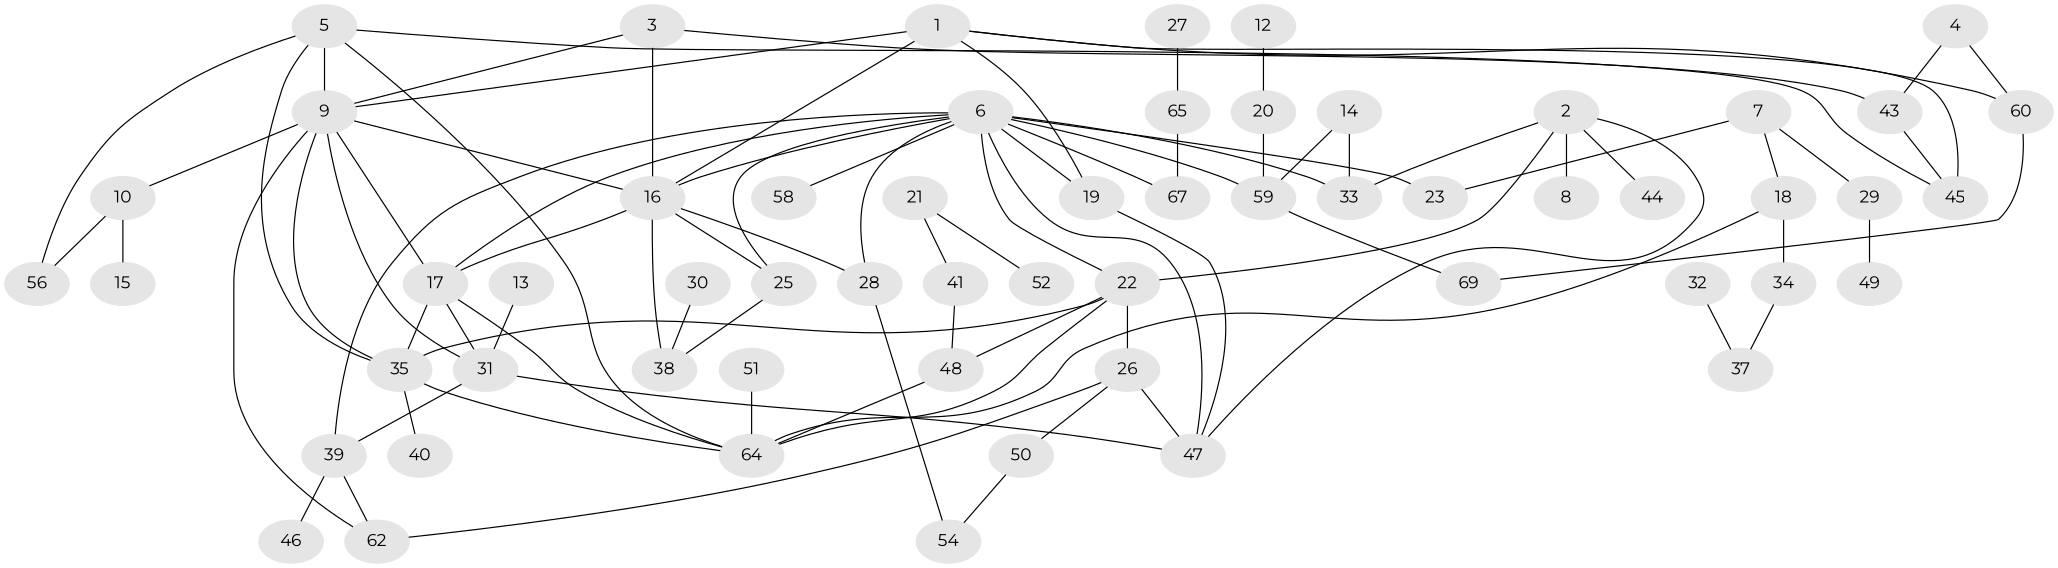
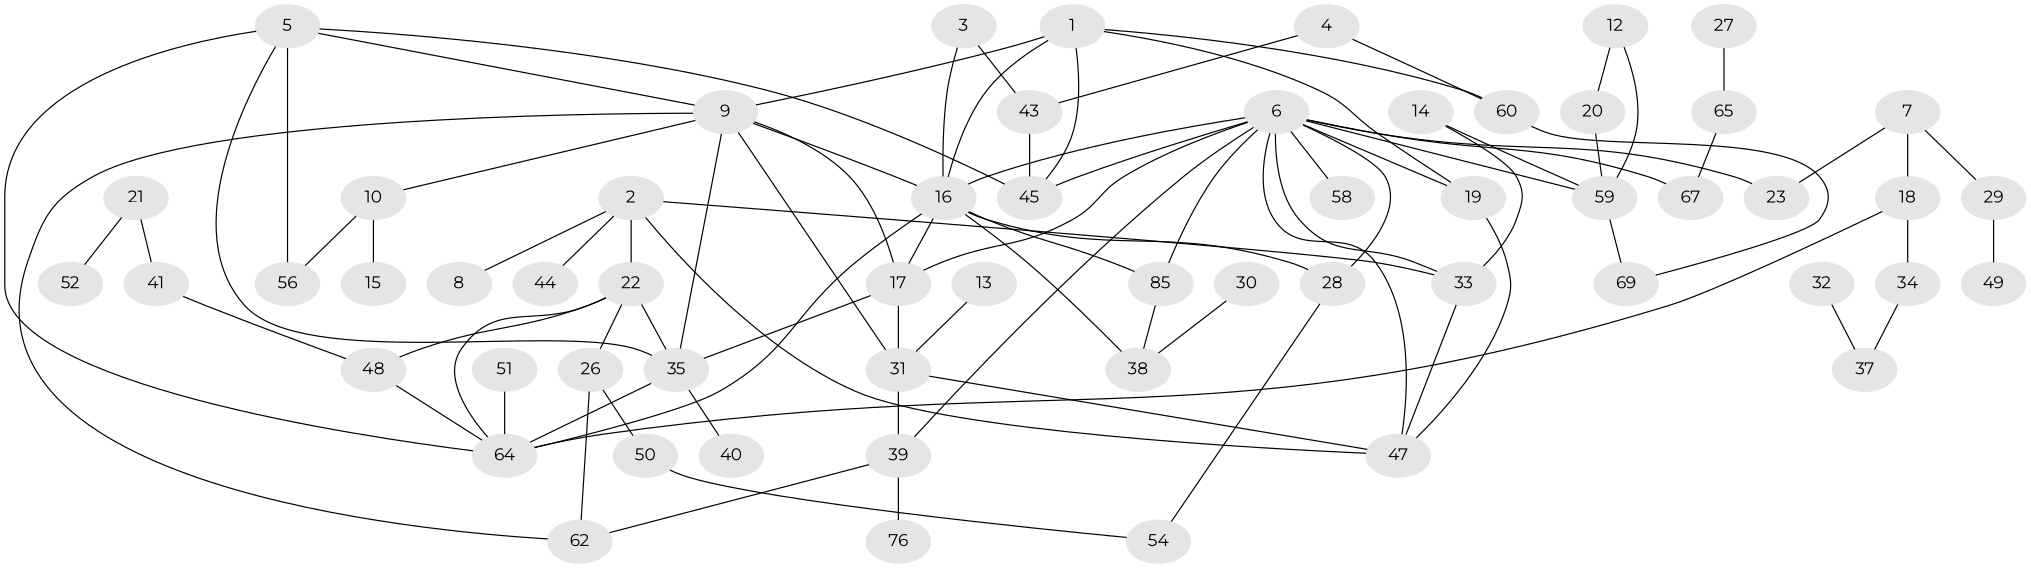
  graph {
    fontname=Montserrat
    node [color=gray90 fontname=Montserrat style=filled]
    edge [fontname=Montserrat weight=1.0]
    1
    9
    16
    19
    45
    60
    35
    17
    10
    31
    62
    64
-   25
+   25 [label=85]
    28
    38
    47
    69
    2
    8
    22
    33
    44
    26
    48
    3
    43
    4
    5
    56
    40
    6
    23
    39
    58
    59
    67
    54
-   46
+   46 [label=76]
    7
    18
    29
    34
    49
    15
    12
    20
    13
    14
    37
    21
    41
    52
    50
    27
    65
    30
    32
    51
    1 -- 9
    1 -- 16 [weight=2.0]
    1 -- 19
    1 -- 45
    1 -- 60
    9 -- 16
    9 -- 35 [weight=2.0]
    9 -- 17
    9 -- 10
    9 -- 31 [weight=2.0]
    9 -- 62
    16 -- 17
-   17 -- 64
+   16 -- 64
    16 -- 25
    16 -- 28
    16 -- 38 [weight=2.0]
    19 -- 47
    60 -- 69
    35 -- 64
    35 -- 40
    17 -- 35
    17 -- 31
    10 -- 56
    10 -- 15
    31 -- 47
    31 -- 39
    25 -- 38
    28 -- 54
    2 -- 47
    2 -- 8
    2 -- 22
    2 -- 33
    2 -- 44
    22 -- 35
    22 -- 64
    22 -- 26
    22 -- 48
    26 -- 62
-   26 -- 47
+   33 -- 47
    26 -- 50
    48 -- 64
-   3 -- 9
    3 -- 16
    3 -- 43
    43 -- 45
    4 -- 60
    4 -- 43
    5 -- 9
    5 -- 45
    5 -- 35
    5 -- 64
    5 -- 56
    6 -- 16
    6 -- 19
    6 -- 17
    6 -- 25
    6 -- 28
    6 -- 47
-   6 -- 22
+   6 -- 45
    6 -- 33
    6 -- 23
    6 -- 39
    6 -- 58
    6 -- 59
    6 -- 67
    39 -- 62
    39 -- 46
    59 -- 69
    7 -- 23
    7 -- 18
    7 -- 29
    18 -- 64
    18 -- 34
    29 -- 49
    34 -- 37
+   12 -- 59
    12 -- 20
    20 -- 59
    13 -- 31
    14 -- 33
    14 -- 59
    21 -- 41
    21 -- 52
    41 -- 48
    50 -- 54
    27 -- 65
    65 -- 67
    30 -- 38
    32 -- 37
    51 -- 64
  }
